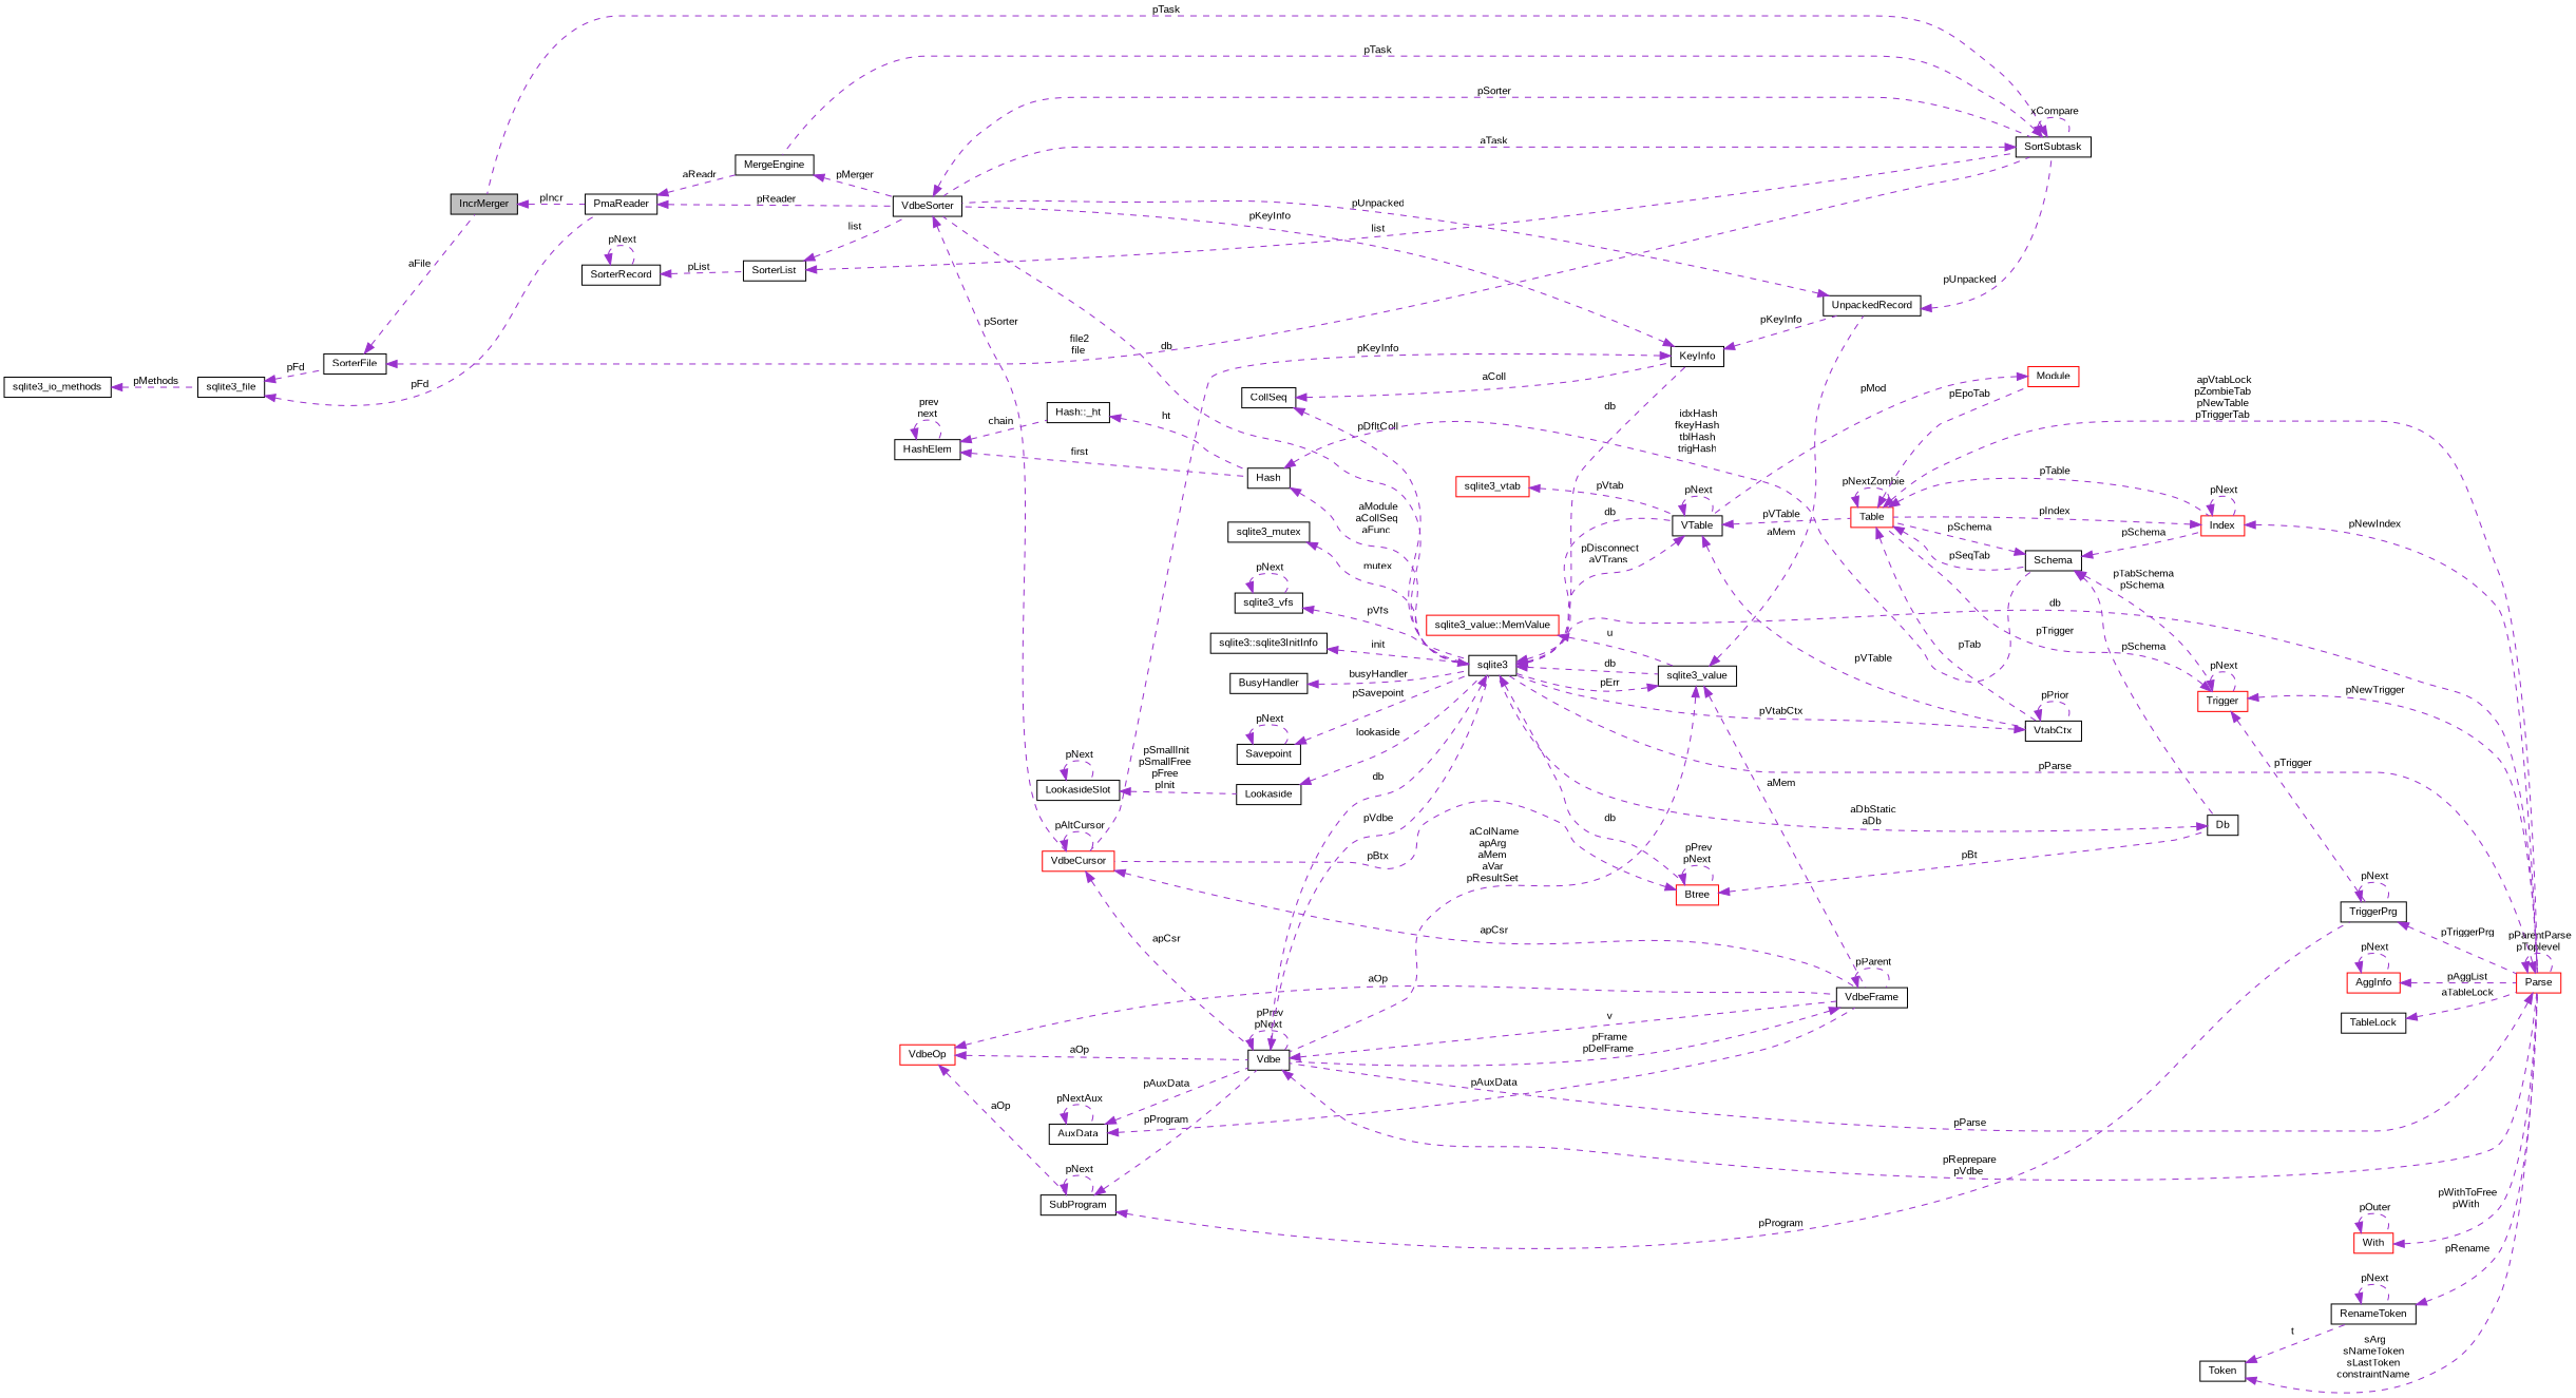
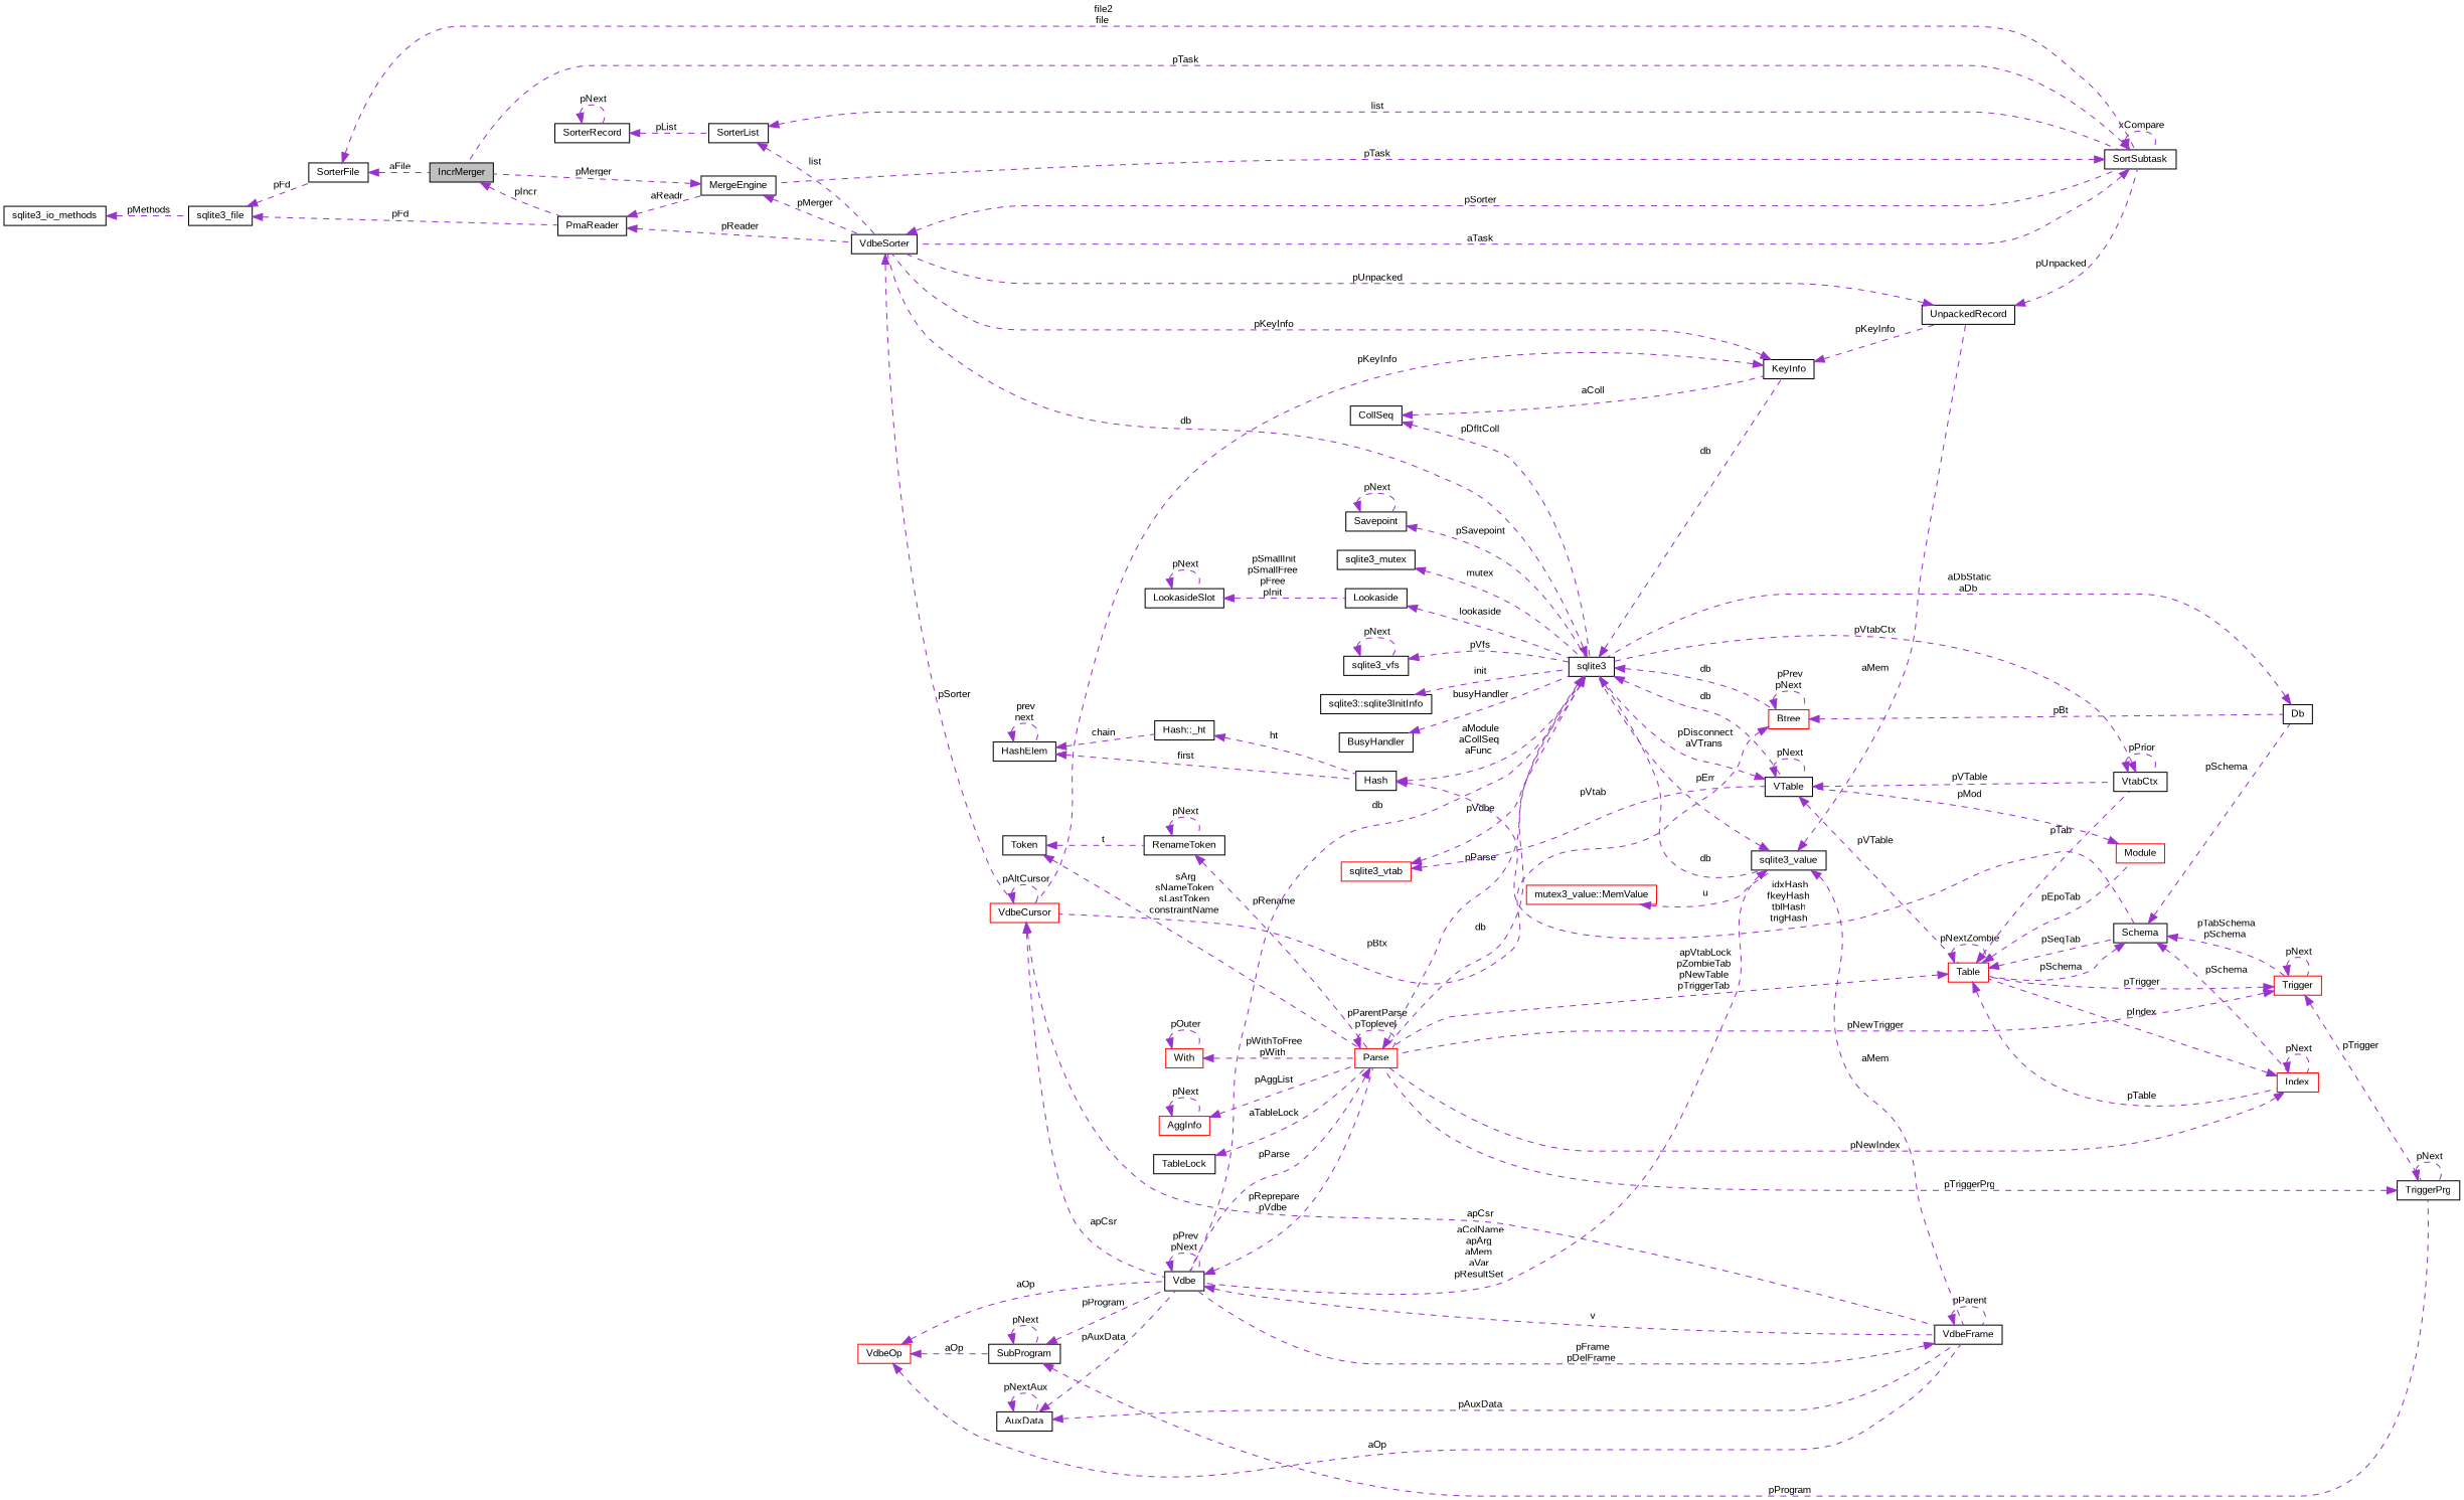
  digraph {
    fontname="Liberation Sans"
    rankdir=LR
    node [color=black fillcolor=white fontname="Liberation Sans" fontsize=10 shape=record style=filled]
    edge [color=darkorchid3 dir=back fontname="Liberation Sans" fontsize=10 labelfontname=Helvetica labelfontsize=10 style=dashed]
    n1 [fillcolor=grey75 fontcolor=black height=0.2 label=IncrMerger width=0.4]
    n2 [height=0.2 label=PmaReader width=0.4]
    n3 [height=0.2 label=MergeEngine width=0.4]
    n4 [height=0.2 label=VdbeSorter width=0.4]
    n5 [height=0.2 label=SortSubtask width=0.4]
    n6 [color=red height=0.2 label=VdbeCursor width=0.4]
    n7 [height=0.2 label=sqlite3_file width=0.4]
    n8 [height=0.2 label=SorterFile width=0.4]
    n9 [height=0.2 label=sqlite3_io_methods width=0.4]
    n10 [height=0.2 label=SorterList width=0.4]
    n11 [height=0.2 label=SorterRecord width=0.4]
    n12 [height=0.2 label=Vdbe width=0.4]
    n13 [height=0.2 label=VdbeFrame width=0.4]
    n14 [height=0.2 label=sqlite3 width=0.4]
    n15 [height=0.2 label=sqlite3_value width=0.4]
    n16 [height=0.2 label=KeyInfo width=0.4]
    n17 [color=red height=0.2 label=Btree width=0.4]
    n18 [color=red height=0.2 label=Parse width=0.4]
    n19 [height=0.2 label=VTable width=0.4]
    n20 [height=0.2 label=UnpackedRecord width=0.4]
    n21 [height=0.2 label=Db width=0.4]
    n22 [color=red height=0.2 label=Table width=0.4]
    n23 [height=0.2 label=VtabCtx width=0.4]
-   n24 [color=red height=0.2 label="sqlite3_value::MemValue" width=0.4]
+   n24 [color=red height=0.2 label="mutex3_value::MemValue" width=0.4]
    n25 [height=0.2 label=AuxData width=0.4]
    n26 [height=0.2 label=CollSeq width=0.4]
    n27 [color=red height=0.2 label=VdbeOp width=0.4]
    n28 [height=0.2 label=SubProgram width=0.4]
    n29 [height=0.2 label=TriggerPrg width=0.4]
    n30 [color=red height=0.2 label=AggInfo width=0.4]
    n31 [height=0.2 label=TableLock width=0.4]
    n32 [height=0.2 label=Token width=0.4]
    n33 [height=0.2 label=RenameToken width=0.4]
    n34 [color=red height=0.2 label=With width=0.4]
    n35 [height=0.2 label=Schema width=0.4]
    n36 [color=red height=0.2 label=Module width=0.4]
    n37 [color=red height=0.2 label=Index width=0.4]
    n38 [color=red height=0.2 label=Trigger width=0.4]
    n39 [height=0.2 label=Hash width=0.4]
    n40 [height=0.2 label="Hash::_ht" width=0.4]
    n41 [height=0.2 label=HashElem width=0.4]
    n42 [color=red height=0.2 label=sqlite3_vtab width=0.4]
    n43 [height=0.2 label=Savepoint width=0.4]
    n44 [height=0.2 label=Lookaside width=0.4]
    n45 [height=0.2 label=LookasideSlot width=0.4]
    n46 [height=0.2 label=sqlite3_mutex width=0.4]
    n47 [height=0.2 label=sqlite3_vfs width=0.4]
    n48 [height=0.2 label="sqlite3::sqlite3InitInfo" width=0.4]
    n49 [height=0.2 label=BusyHandler width=0.4]
    n1 -> n2 [label=" pIncr"]
    n2 -> n3 [label=" aReadr"]
    n2 -> n4 [label=" pReader"]
+   n3 -> n1 [label=" pMerger"]
    n3 -> n4 [label=" pMerger"]
    n4 -> n5 [label=" pSorter"]
    n4 -> n6 [label=" pSorter"]
    n5 -> n1 [label=" pTask"]
    n5 -> n3 [label=" pTask"]
    n5 -> n4 [label=" aTask"]
    n5 -> n5 [label=" xCompare"]
    n6 -> n6 [label=" pAltCursor"]
    n6 -> n12 [label=" apCsr"]
    n6 -> n13 [label=" apCsr"]
    n7 -> n2 [label=" pFd"]
    n7 -> n8 [label=" pFd"]
    n8 -> n1 [label=" aFile"]
    n8 -> n5 [label=" file2\nfile"]
    n9 -> n7 [label=" pMethods"]
    n10 -> n4 [label=" list"]
    n10 -> n5 [label=" list"]
    n11 -> n10 [label=" pList"]
    n11 -> n11 [label=" pNext"]
    n12 -> n12 [label=" pPrev\npNext"]
    n12 -> n13 [label=" v"]
-   n12 -> n14 [label=" pVdbe"]
+   n42 -> n14 [label=" pVdbe"]
    n12 -> n18 [label=" pReprepare\npVdbe"]
    n13 -> n12 [label=" pFrame\npDelFrame"]
    n13 -> n13 [label=" pParent"]
    n14 -> n4 [label=" db"]
    n14 -> n12 [label=" db"]
    n14 -> n15 [label=" db"]
    n14 -> n16 [label=" db"]
    n14 -> n17 [label=" db"]
    n14 -> n18 [label=" db"]
    n14 -> n19 [label=" db"]
    n15 -> n12 [label=" aColName\napArg\naMem\naVar\npResultSet"]
    n15 -> n13 [label=" aMem"]
    n15 -> n14 [label=" pErr"]
    n15 -> n20 [label=" aMem"]
    n16 -> n4 [label=" pKeyInfo"]
    n16 -> n6 [label=" pKeyInfo"]
    n16 -> n20 [label=" pKeyInfo"]
    n17 -> n6 [label=" pBtx"]
    n17 -> n17 [label=" pPrev\npNext"]
    n17 -> n21 [label=" pBt"]
    n18 -> n12 [label=" pParse"]
    n18 -> n14 [label=" pParse"]
    n18 -> n18 [label=" pParentParse\npToplevel"]
    n19 -> n14 [label=" pDisconnect\naVTrans"]
    n19 -> n19 [label=" pNext"]
    n19 -> n22 [label=" pVTable"]
    n19 -> n23 [label=" pVTable"]
    n20 -> n4 [label=" pUnpacked"]
    n20 -> n5 [label=" pUnpacked"]
    n21 -> n14 [label=" aDbStatic\naDb"]
    n22 -> n18 [label=" apVtabLock\npZombieTab\npNewTable\npTriggerTab"]
    n22 -> n22 [label=" pNextZombie"]
    n22 -> n23 [label=" pTab"]
    n22 -> n35 [label=" pSeqTab"]
    n22 -> n36 [label=" pEpoTab"]
    n22 -> n37 [label=" pTable"]
    n23 -> n14 [label=" pVtabCtx"]
    n23 -> n23 [label=" pPrior"]
    n24 -> n15 [label=" u"]
    n25 -> n12 [label=" pAuxData"]
    n25 -> n13 [label=" pAuxData"]
    n25 -> n25 [label=" pNextAux"]
    n26 -> n14 [label=" pDfltColl"]
    n26 -> n16 [label=" aColl"]
    n27 -> n12 [label=" aOp"]
    n27 -> n13 [label=" aOp"]
    n27 -> n28 [label=" aOp"]
    n28 -> n12 [label=" pProgram"]
    n28 -> n28 [label=" pNext"]
    n28 -> n29 [label=" pProgram"]
    n29 -> n18 [label=" pTriggerPrg"]
    n29 -> n29 [label=" pNext"]
    n30 -> n18 [label=" pAggList"]
    n30 -> n30 [label=" pNext"]
    n31 -> n18 [label=" aTableLock"]
    n32 -> n18 [label=" sArg\nsNameToken\nsLastToken\nconstraintName"]
    n32 -> n33 [label=" t"]
    n33 -> n18 [label=" pRename"]
    n33 -> n33 [label=" pNext"]
    n34 -> n18 [label=" pWithToFree\npWith"]
    n34 -> n34 [label=" pOuter"]
    n35 -> n21 [label=" pSchema"]
    n35 -> n22 [label=" pSchema"]
    n35 -> n37 [label=" pSchema"]
    n35 -> n38 [label=" pTabSchema\npSchema"]
    n36 -> n19 [label=" pMod"]
    n37 -> n18 [label=" pNewIndex"]
    n37 -> n22 [label=" pIndex"]
    n37 -> n37 [label=" pNext"]
    n38 -> n18 [label=" pNewTrigger"]
    n38 -> n22 [label=" pTrigger"]
    n38 -> n29 [label=" pTrigger"]
    n38 -> n38 [label=" pNext"]
    n39 -> n14 [label=" aModule\naCollSeq\naFunc"]
    n39 -> n35 [label=" idxHash\nfkeyHash\ntblHash\ntrigHash"]
    n40 -> n39 [label=" ht"]
    n41 -> n39 [label=" first"]
    n41 -> n40 [label=" chain"]
    n41 -> n41 [label=" prev\nnext"]
    n42 -> n19 [label=" pVtab"]
    n43 -> n14 [label=" pSavepoint"]
    n43 -> n43 [label=" pNext"]
    n44 -> n14 [label=" lookaside"]
    n45 -> n44 [label=" pSmallInit\npSmallFree\npFree\npInit"]
    n45 -> n45 [label=" pNext"]
    n46 -> n14 [label=" mutex"]
    n47 -> n14 [label=" pVfs"]
    n47 -> n47 [label=" pNext"]
    n48 -> n14 [label=" init"]
    n49 -> n14 [label=" busyHandler"]
  }
